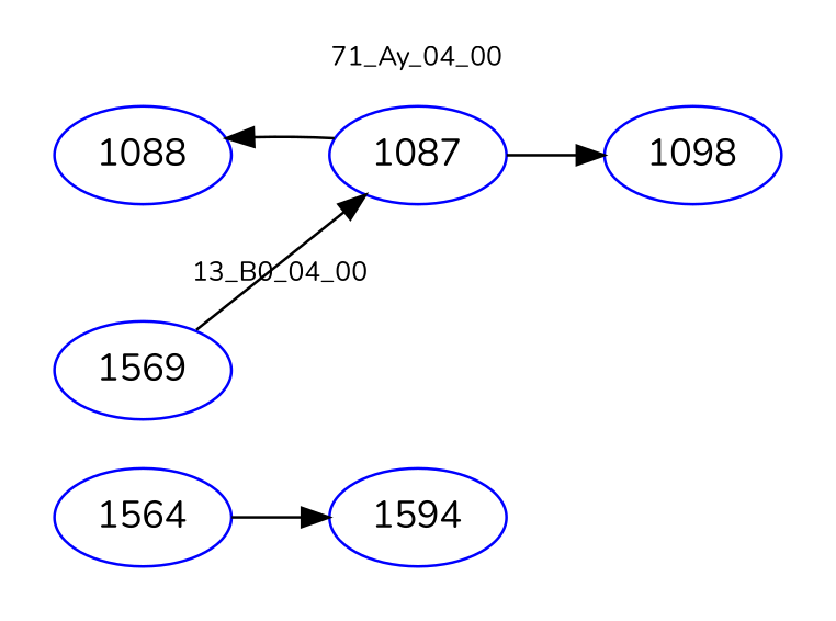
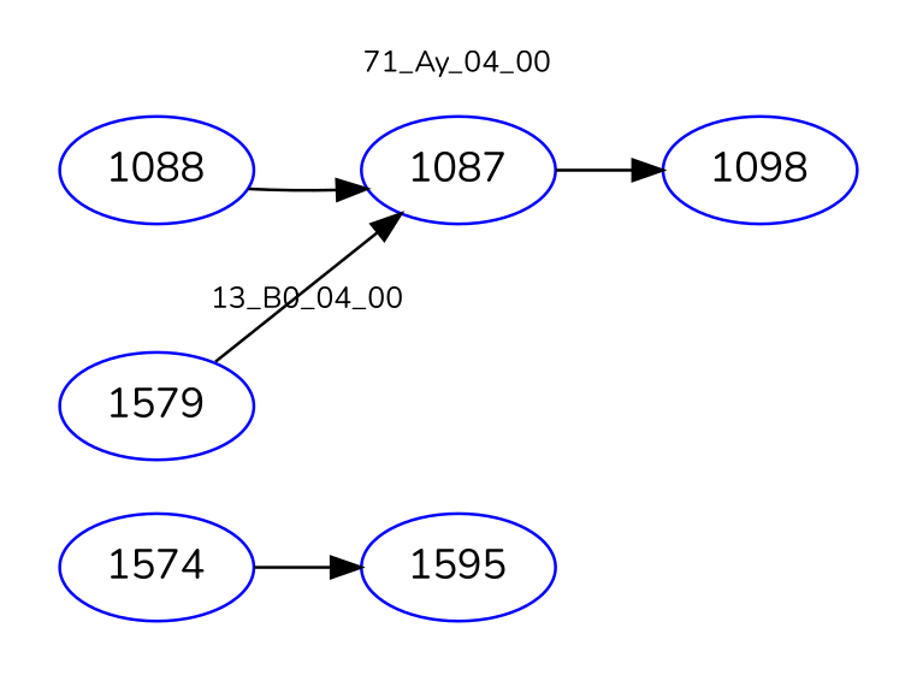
  digraph {
    fontname=Nunito
    rankdir=LR
    node [color=blue fontname=Nunito]
    edge [color=black fontname=Nunito]
    n1 [label=1088]
    n2 [label=1087]
    n3 [label=1098]
-   n4 [label=1569]
-   n5 [label=1564]
-   n6 [label=1594]
+   n4 [label=1579]
+   n5 [label=1574]
+   n6 [label=1595]
    subgraph cluster_1 {
      color=white
      fontsize=10
      label="71_Ay_04_00"
      n1
      n2
      n3
    }
    subgraph cluster_2 {
      color=white
      fontsize=10
      label="13_B0_04_00"
      n4
      n5
      n6
    }
-   n2 -> n1
+   n1 -> n2
    n2 -> n3
    n4 -> n2
    n5 -> n6
  }
